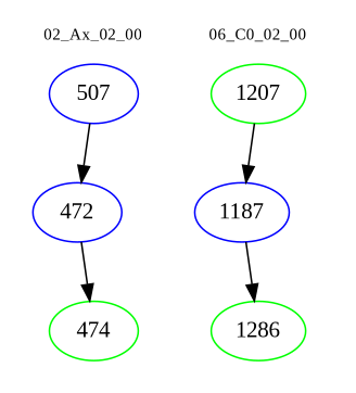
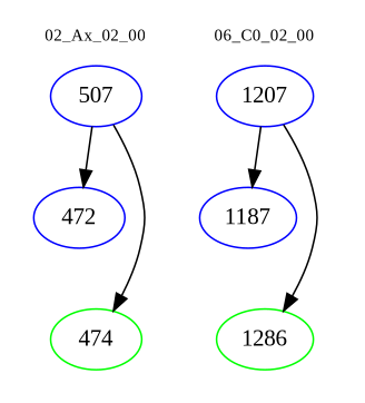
  digraph {
    fontname="Liberation Serif"
    node [color=blue fontname="Liberation Serif"]
    edge [color=black fontname="Liberation Serif"]
    n1 [label=472]
    n2 [color=green label=474]
    n3 [label=507]
-   n4 [color=green label=1207]
+   n4 [label=1207]
    n5 [label=1187]
    n6 [color=green label=1286]
    subgraph cluster_1 {
      color=white
      fontsize=10
      label="02_Ax_02_00"
      n1
      n2
      n3
    }
    subgraph cluster_2 {
      color=white
      fontsize=10
      label="06_C0_02_00"
      n4
      n5
      n6
    }
-   n1 -> n2
+   n3 -> n2
    n3 -> n1
    n4 -> n5
-   n5 -> n6
+   n4 -> n6
  }
